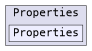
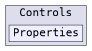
  digraph {
    compound=true
    fontname="DejaVu Sans Mono"
    n1 [fillcolor="#eeeeff" fontname="DejaVu Sans Mono" fontsize=24 label=Properties pencolor=black shape=box style=filled]
    subgraph cluster_1 {
      bgcolor="#ddddee"
      fontsize=24
-     label=Properties
+     label=Controls
      pencolor=black
      n1
    }
  }
